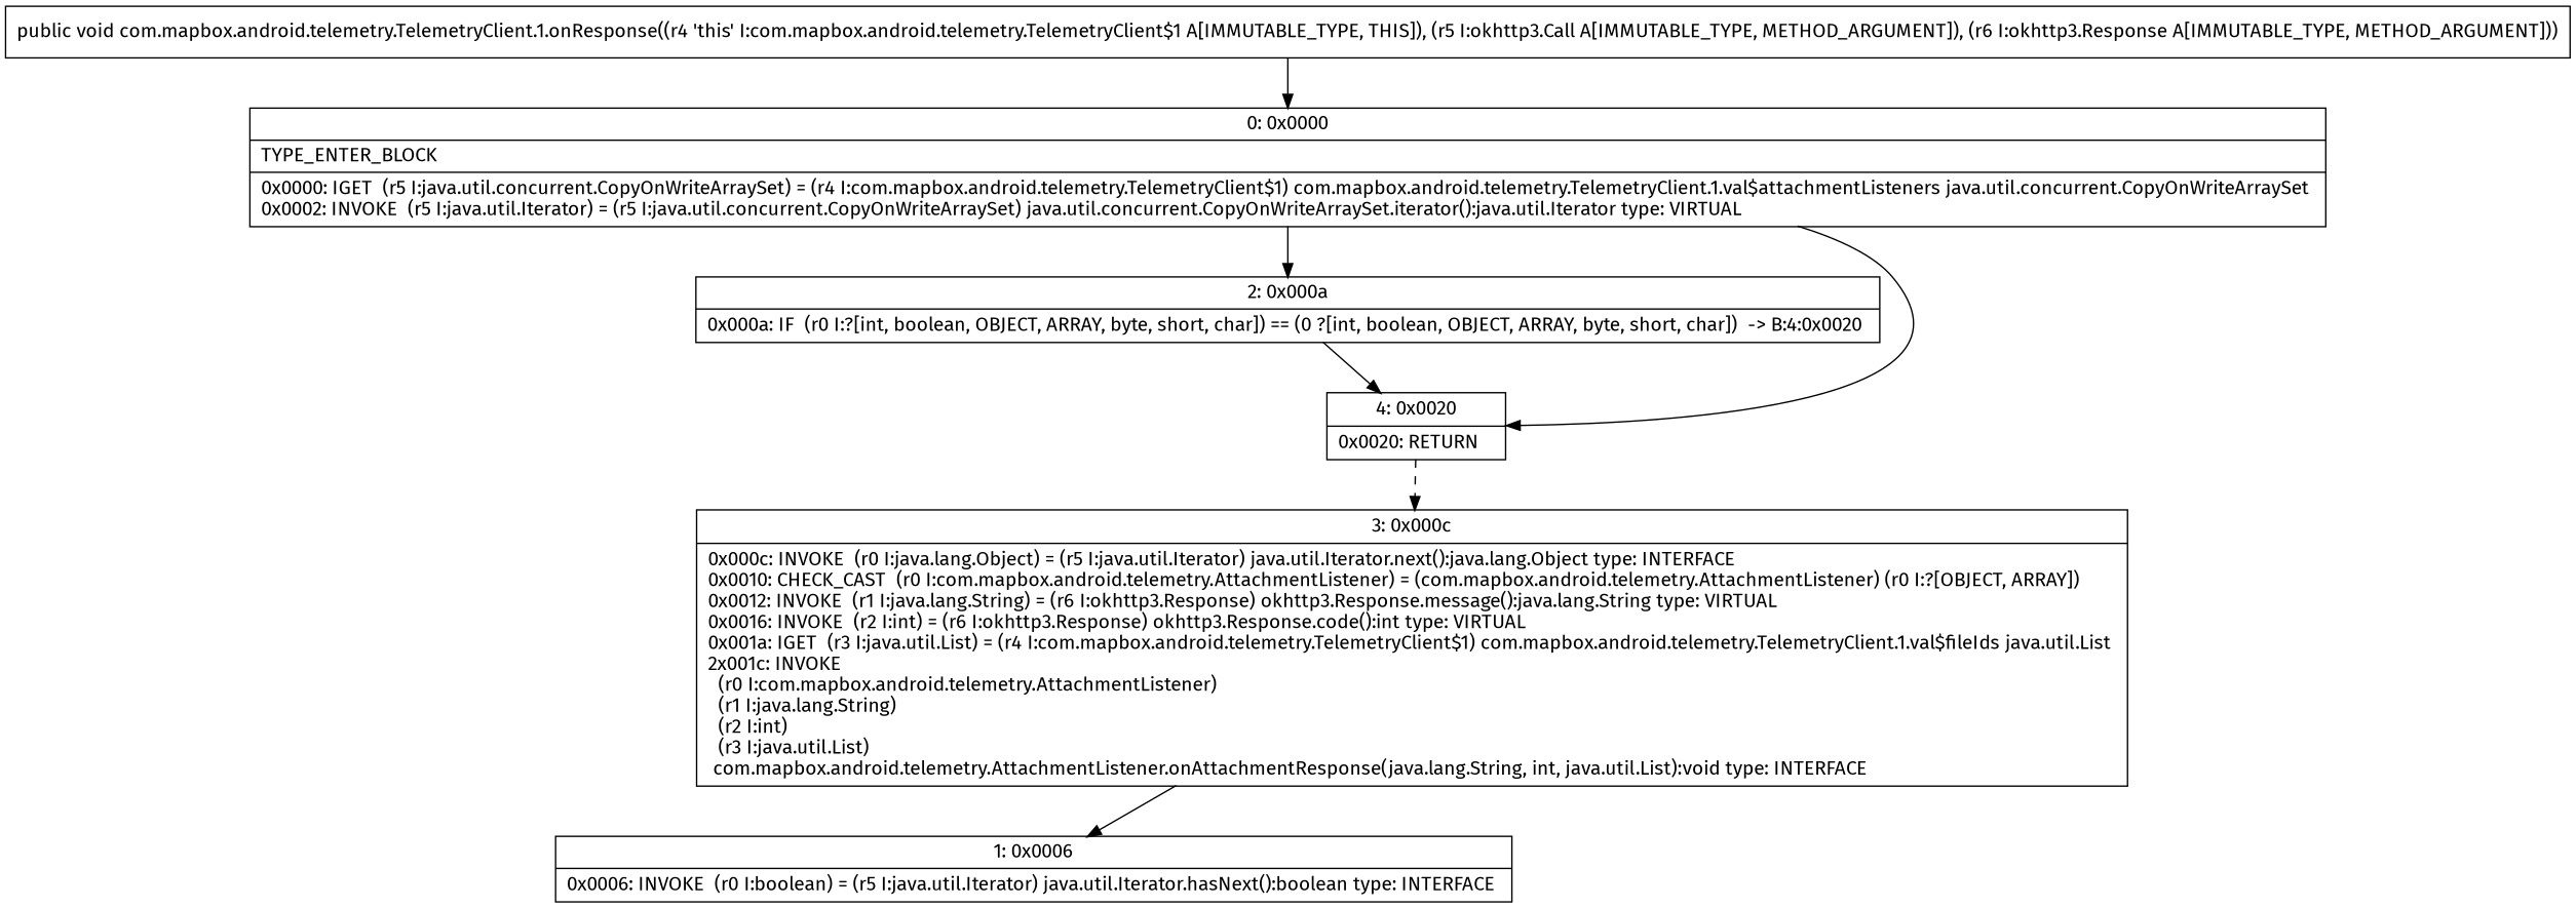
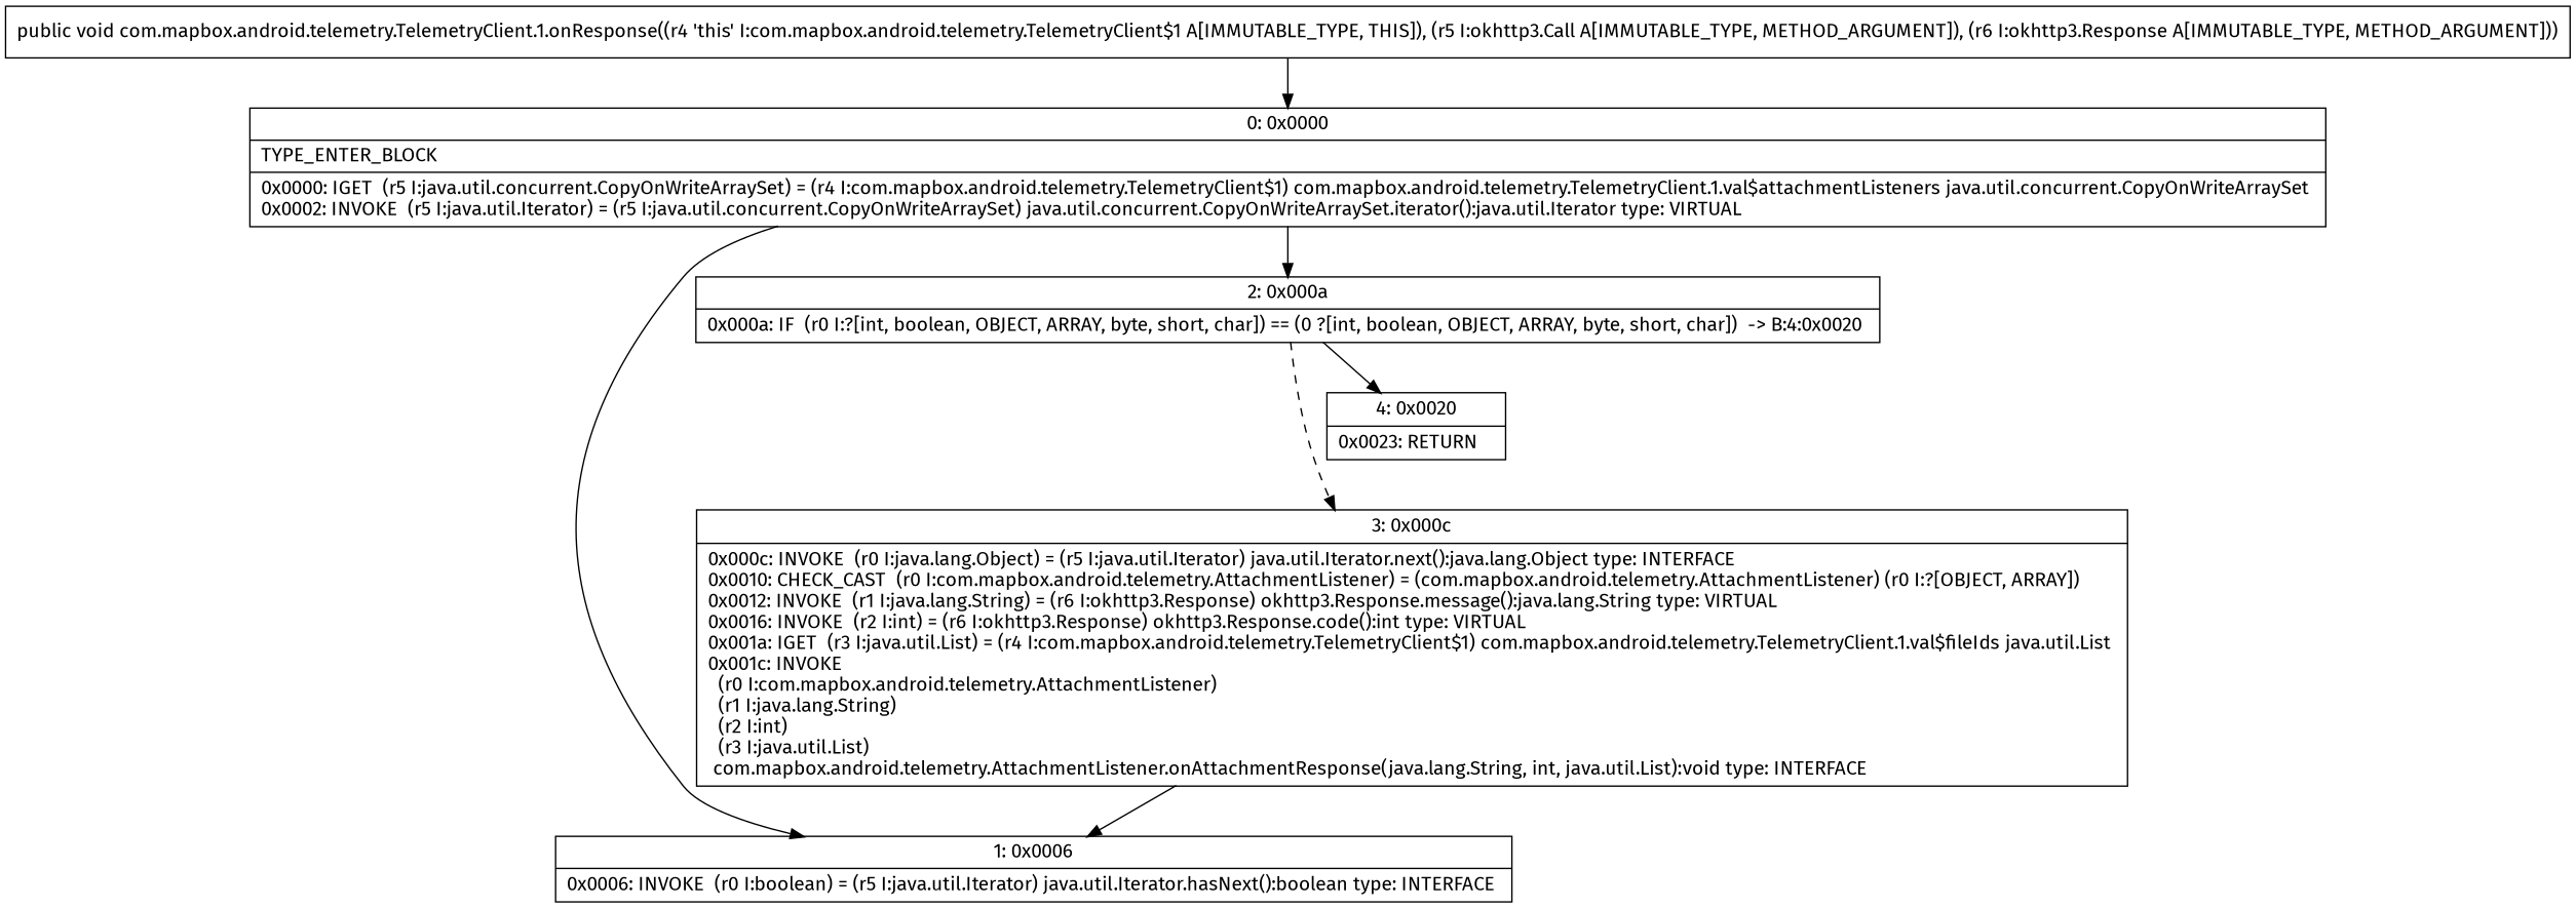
  digraph {
    fontname="Fira Sans"
    node [fontname="Fira Sans" shape=record]
    edge [fontname="Fira Sans"]
    n1 [label="{0\:\ 0x0000|TYPE_ENTER_BLOCK\l|0x0000: IGET  (r5 I:java.util.concurrent.CopyOnWriteArraySet) = (r4 I:com.mapbox.android.telemetry.TelemetryClient$1) com.mapbox.android.telemetry.TelemetryClient.1.val$attachmentListeners java.util.concurrent.CopyOnWriteArraySet \l0x0002: INVOKE  (r5 I:java.util.Iterator) = (r5 I:java.util.concurrent.CopyOnWriteArraySet) java.util.concurrent.CopyOnWriteArraySet.iterator():java.util.Iterator type: VIRTUAL \l}"]
    n2 [label="{1\:\ 0x0006|0x0006: INVOKE  (r0 I:boolean) = (r5 I:java.util.Iterator) java.util.Iterator.hasNext():boolean type: INTERFACE \l}"]
    n3 [label="{2\:\ 0x000a|0x000a: IF  (r0 I:?[int, boolean, OBJECT, ARRAY, byte, short, char]) == (0 ?[int, boolean, OBJECT, ARRAY, byte, short, char])  \-\> B:4:0x0020 \l}"]
-   n4 [label="{3\:\ 0x000c|0x000c: INVOKE  (r0 I:java.lang.Object) = (r5 I:java.util.Iterator) java.util.Iterator.next():java.lang.Object type: INTERFACE \l0x0010: CHECK_CAST  (r0 I:com.mapbox.android.telemetry.AttachmentListener) = (com.mapbox.android.telemetry.AttachmentListener) (r0 I:?[OBJECT, ARRAY]) \l0x0012: INVOKE  (r1 I:java.lang.String) = (r6 I:okhttp3.Response) okhttp3.Response.message():java.lang.String type: VIRTUAL \l0x0016: INVOKE  (r2 I:int) = (r6 I:okhttp3.Response) okhttp3.Response.code():int type: VIRTUAL \l0x001a: IGET  (r3 I:java.util.List) = (r4 I:com.mapbox.android.telemetry.TelemetryClient$1) com.mapbox.android.telemetry.TelemetryClient.1.val$fileIds java.util.List \l2x001c: INVOKE  \l  (r0 I:com.mapbox.android.telemetry.AttachmentListener)\l  (r1 I:java.lang.String)\l  (r2 I:int)\l  (r3 I:java.util.List)\l com.mapbox.android.telemetry.AttachmentListener.onAttachmentResponse(java.lang.String, int, java.util.List):void type: INTERFACE \l}"]
-   n5 [label="{4\:\ 0x0020|0x0020: RETURN   \l}"]
+   n4 [label="{3\:\ 0x000c|0x000c: INVOKE  (r0 I:java.lang.Object) = (r5 I:java.util.Iterator) java.util.Iterator.next():java.lang.Object type: INTERFACE \l0x0010: CHECK_CAST  (r0 I:com.mapbox.android.telemetry.AttachmentListener) = (com.mapbox.android.telemetry.AttachmentListener) (r0 I:?[OBJECT, ARRAY]) \l0x0012: INVOKE  (r1 I:java.lang.String) = (r6 I:okhttp3.Response) okhttp3.Response.message():java.lang.String type: VIRTUAL \l0x0016: INVOKE  (r2 I:int) = (r6 I:okhttp3.Response) okhttp3.Response.code():int type: VIRTUAL \l0x001a: IGET  (r3 I:java.util.List) = (r4 I:com.mapbox.android.telemetry.TelemetryClient$1) com.mapbox.android.telemetry.TelemetryClient.1.val$fileIds java.util.List \l0x001c: INVOKE  \l  (r0 I:com.mapbox.android.telemetry.AttachmentListener)\l  (r1 I:java.lang.String)\l  (r2 I:int)\l  (r3 I:java.util.List)\l com.mapbox.android.telemetry.AttachmentListener.onAttachmentResponse(java.lang.String, int, java.util.List):void type: INTERFACE \l}"]
+   n5 [label="{4\:\ 0x0020|0x0023: RETURN   \l}"]
    n6 [label="{public void com.mapbox.android.telemetry.TelemetryClient.1.onResponse((r4 'this' I:com.mapbox.android.telemetry.TelemetryClient$1 A[IMMUTABLE_TYPE, THIS]), (r5 I:okhttp3.Call A[IMMUTABLE_TYPE, METHOD_ARGUMENT]), (r6 I:okhttp3.Response A[IMMUTABLE_TYPE, METHOD_ARGUMENT])) }"]
-   n1 -> n5
+   n1 -> n2
    n1 -> n3
-   n5 -> n4 [style=dashed]
+   n3 -> n4 [style=dashed]
    n3 -> n5
    n4 -> n2
    n6 -> n1
  }
